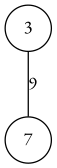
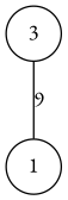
  graph {
    fontname="EB Garamond"
    node [shape=circle fontname="EB Garamond"]
    3
-   1 [label=7]
+   1
    3 -- 1 [label=9 fontname="EB Garamond"]
  }
